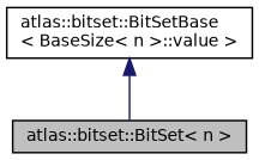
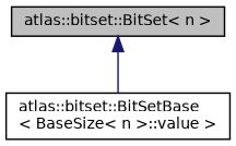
  digraph {
    node [color=black fontname=Helvetica fontsize=10 shape=record style=filled]
    n1 [fillcolor=grey75 fontcolor=black height=0.2 label="atlas::bitset::BitSet\< n \>" width=0.4]
    n2 [fillcolor=white height=0.2 label="atlas::bitset::BitSetBase\l\< BaseSize\< n \>::value \>" width=0.4]
-   n2 -> n1 [color=midnightblue dir=back fontname=Helvetica fontsize=10 labelfontname=Helvetica labelfontsize=10 style=solid]
+   n1 -> n2 [color=midnightblue dir=back fontname=Helvetica fontsize=10 labelfontname=Helvetica labelfontsize=10 style=solid]
  }
